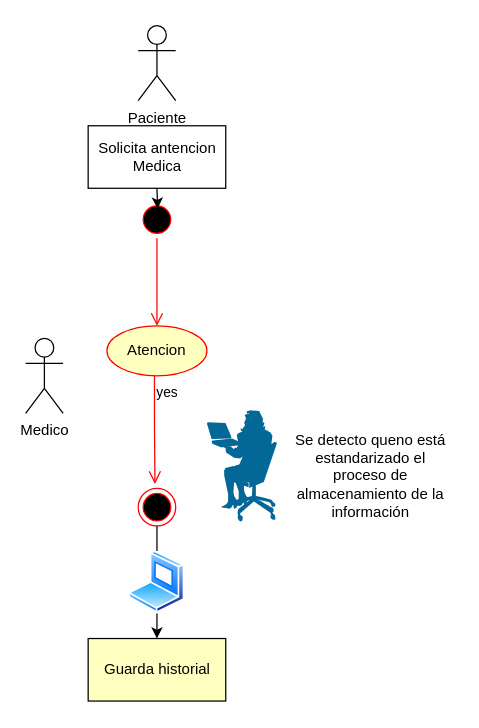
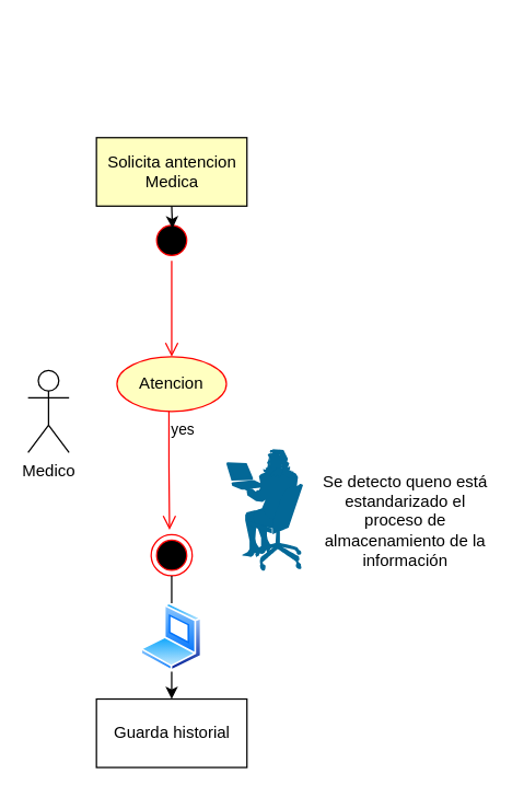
  <mxCell id="0" />
  <mxCell id="1" parent="0" />
- <mxCell id="2" value="Paciente" style="shape=umlActor;verticalLabelPosition=bottom;verticalAlign=top;html=1;" vertex="1" parent="1"><mxGeometry x="110" y="20" width="30" height="60" as="geometry" /></mxCell>
  <mxCell id="3" value="Medico" style="shape=umlActor;verticalLabelPosition=bottom;verticalAlign=top;html=1;" vertex="1" parent="1"><mxGeometry x="20" y="270" width="30" height="60" as="geometry" /></mxCell>
  <mxCell id="4" value="" style="ellipse;html=1;shape=startState;fillColor=#000000;strokeColor=#ff0000;" vertex="1" parent="1"><mxGeometry x="110" y="160" width="30" height="30" as="geometry" /></mxCell>
  <mxCell id="5" value="" style="edgeStyle=orthogonalEdgeStyle;html=1;verticalAlign=bottom;endArrow=open;endSize=8;strokeColor=#ff0000;entryX=0.5;entryY=0;entryDx=0;entryDy=0;" edge="1" source="4" parent="1" target="6"><mxGeometry relative="1" as="geometry"><mxPoint x="125" y="250" as="targetPoint" /></mxGeometry></mxCell>
  <mxCell id="6" value="Atencion" style="ellipse;whiteSpace=wrap;html=1;fillColor=#ffffc0;strokeColor=#ff0000;" vertex="1" parent="1"><mxGeometry x="85" y="260" width="80" height="40" as="geometry" /></mxCell>
  <mxCell id="7" value="yes" style="edgeStyle=orthogonalEdgeStyle;html=1;align=left;verticalAlign=top;endArrow=open;endSize=8;strokeColor=#ff0000;entryX=0.447;entryY=-0.12;entryDx=0;entryDy=0;entryPerimeter=0;" edge="1" source="6" parent="1" target="11"><mxGeometry x="-1" relative="1" as="geometry"><mxPoint x="123" y="370" as="targetPoint" /><Array as="points"><mxPoint x="123" y="340" /><mxPoint x="123" y="340" /></Array></mxGeometry></mxCell>
  <mxCell id="8" style="edgeStyle=orthogonalEdgeStyle;rounded=0;orthogonalLoop=1;jettySize=auto;html=1;exitX=0.5;exitY=1;exitDx=0;exitDy=0;entryX=0.519;entryY=0.21;entryDx=0;entryDy=0;entryPerimeter=0;" edge="1" parent="1" source="9" target="4"><mxGeometry relative="1" as="geometry" /></mxCell>
- <mxCell id="9" value="&lt;div&gt;Solicita antencion&lt;/div&gt;&lt;div&gt;Medica&lt;br&gt;&lt;/div&gt;" style="html=1;" vertex="1" parent="1"><mxGeometry x="70" y="100" width="110" height="50" as="geometry" /></mxCell>
+ <mxCell id="9" value="&lt;div&gt;Solicita antencion&lt;/div&gt;&lt;div&gt;Medica&lt;br&gt;&lt;/div&gt;" style="html=1;fillColor=#ffffc0;" vertex="1" parent="1"><mxGeometry x="70" y="100" width="110" height="50" as="geometry" /></mxCell>
  <mxCell id="10" style="edgeStyle=orthogonalEdgeStyle;rounded=0;orthogonalLoop=1;jettySize=auto;html=1;exitX=0.5;exitY=1;exitDx=0;exitDy=0;entryX=0.5;entryY=0;entryDx=0;entryDy=0;startArrow=none;" edge="1" parent="1" source="13" target="12"><mxGeometry relative="1" as="geometry" /></mxCell>
  <mxCell id="11" value="" style="ellipse;html=1;shape=endState;fillColor=#000000;strokeColor=#ff0000;" vertex="1" parent="1"><mxGeometry x="110" y="390" width="30" height="30" as="geometry" /></mxCell>
- <mxCell id="12" value="Guarda historial" style="html=1;fillColor=#ffffc0;" vertex="1" parent="1"><mxGeometry x="70" y="510" width="110" height="50" as="geometry" /></mxCell>
+ <mxCell id="12" value="Guarda historial" style="html=1;" vertex="1" parent="1"><mxGeometry x="70" y="510" width="110" height="50" as="geometry" /></mxCell>
  <mxCell id="13" value="" style="aspect=fixed;perimeter=ellipsePerimeter;html=1;align=center;shadow=0;dashed=0;spacingTop=3;image;image=img/lib/active_directory/laptop_client.svg;" vertex="1" parent="1"><mxGeometry x="102.5" y="440" width="45" height="50" as="geometry" /></mxCell>
  <mxCell id="14" value="" style="edgeStyle=orthogonalEdgeStyle;rounded=0;orthogonalLoop=1;jettySize=auto;html=1;exitX=0.5;exitY=1;exitDx=0;exitDy=0;entryX=0.5;entryY=0;entryDx=0;entryDy=0;endArrow=none;" edge="1" parent="1" source="11" target="13"><mxGeometry relative="1" as="geometry"><mxPoint x="125" y="420" as="sourcePoint" /><mxPoint x="125" y="510" as="targetPoint" /></mxGeometry></mxCell>
  <mxCell id="15" value="&lt;p&gt;Se detecto queno está estandarizado el proceso de almacenamiento de la información&lt;/p&gt;" style="text;html=1;strokeColor=none;fillColor=none;align=center;verticalAlign=middle;whiteSpace=wrap;rounded=0;" vertex="1" parent="1"><mxGeometry x="231" y="332.5" width="130" height="95" as="geometry" /></mxCell>
  <mxCell id="16" value="" style="shape=mxgraph.cisco.people.sitting_woman;html=1;pointerEvents=1;dashed=0;fillColor=#036897;strokeColor=#ffffff;strokeWidth=2;verticalLabelPosition=bottom;verticalAlign=top;align=center;outlineConnect=0;" vertex="1" parent="1"><mxGeometry x="165" y="327.5" width="56" height="90" as="geometry" /></mxCell>
